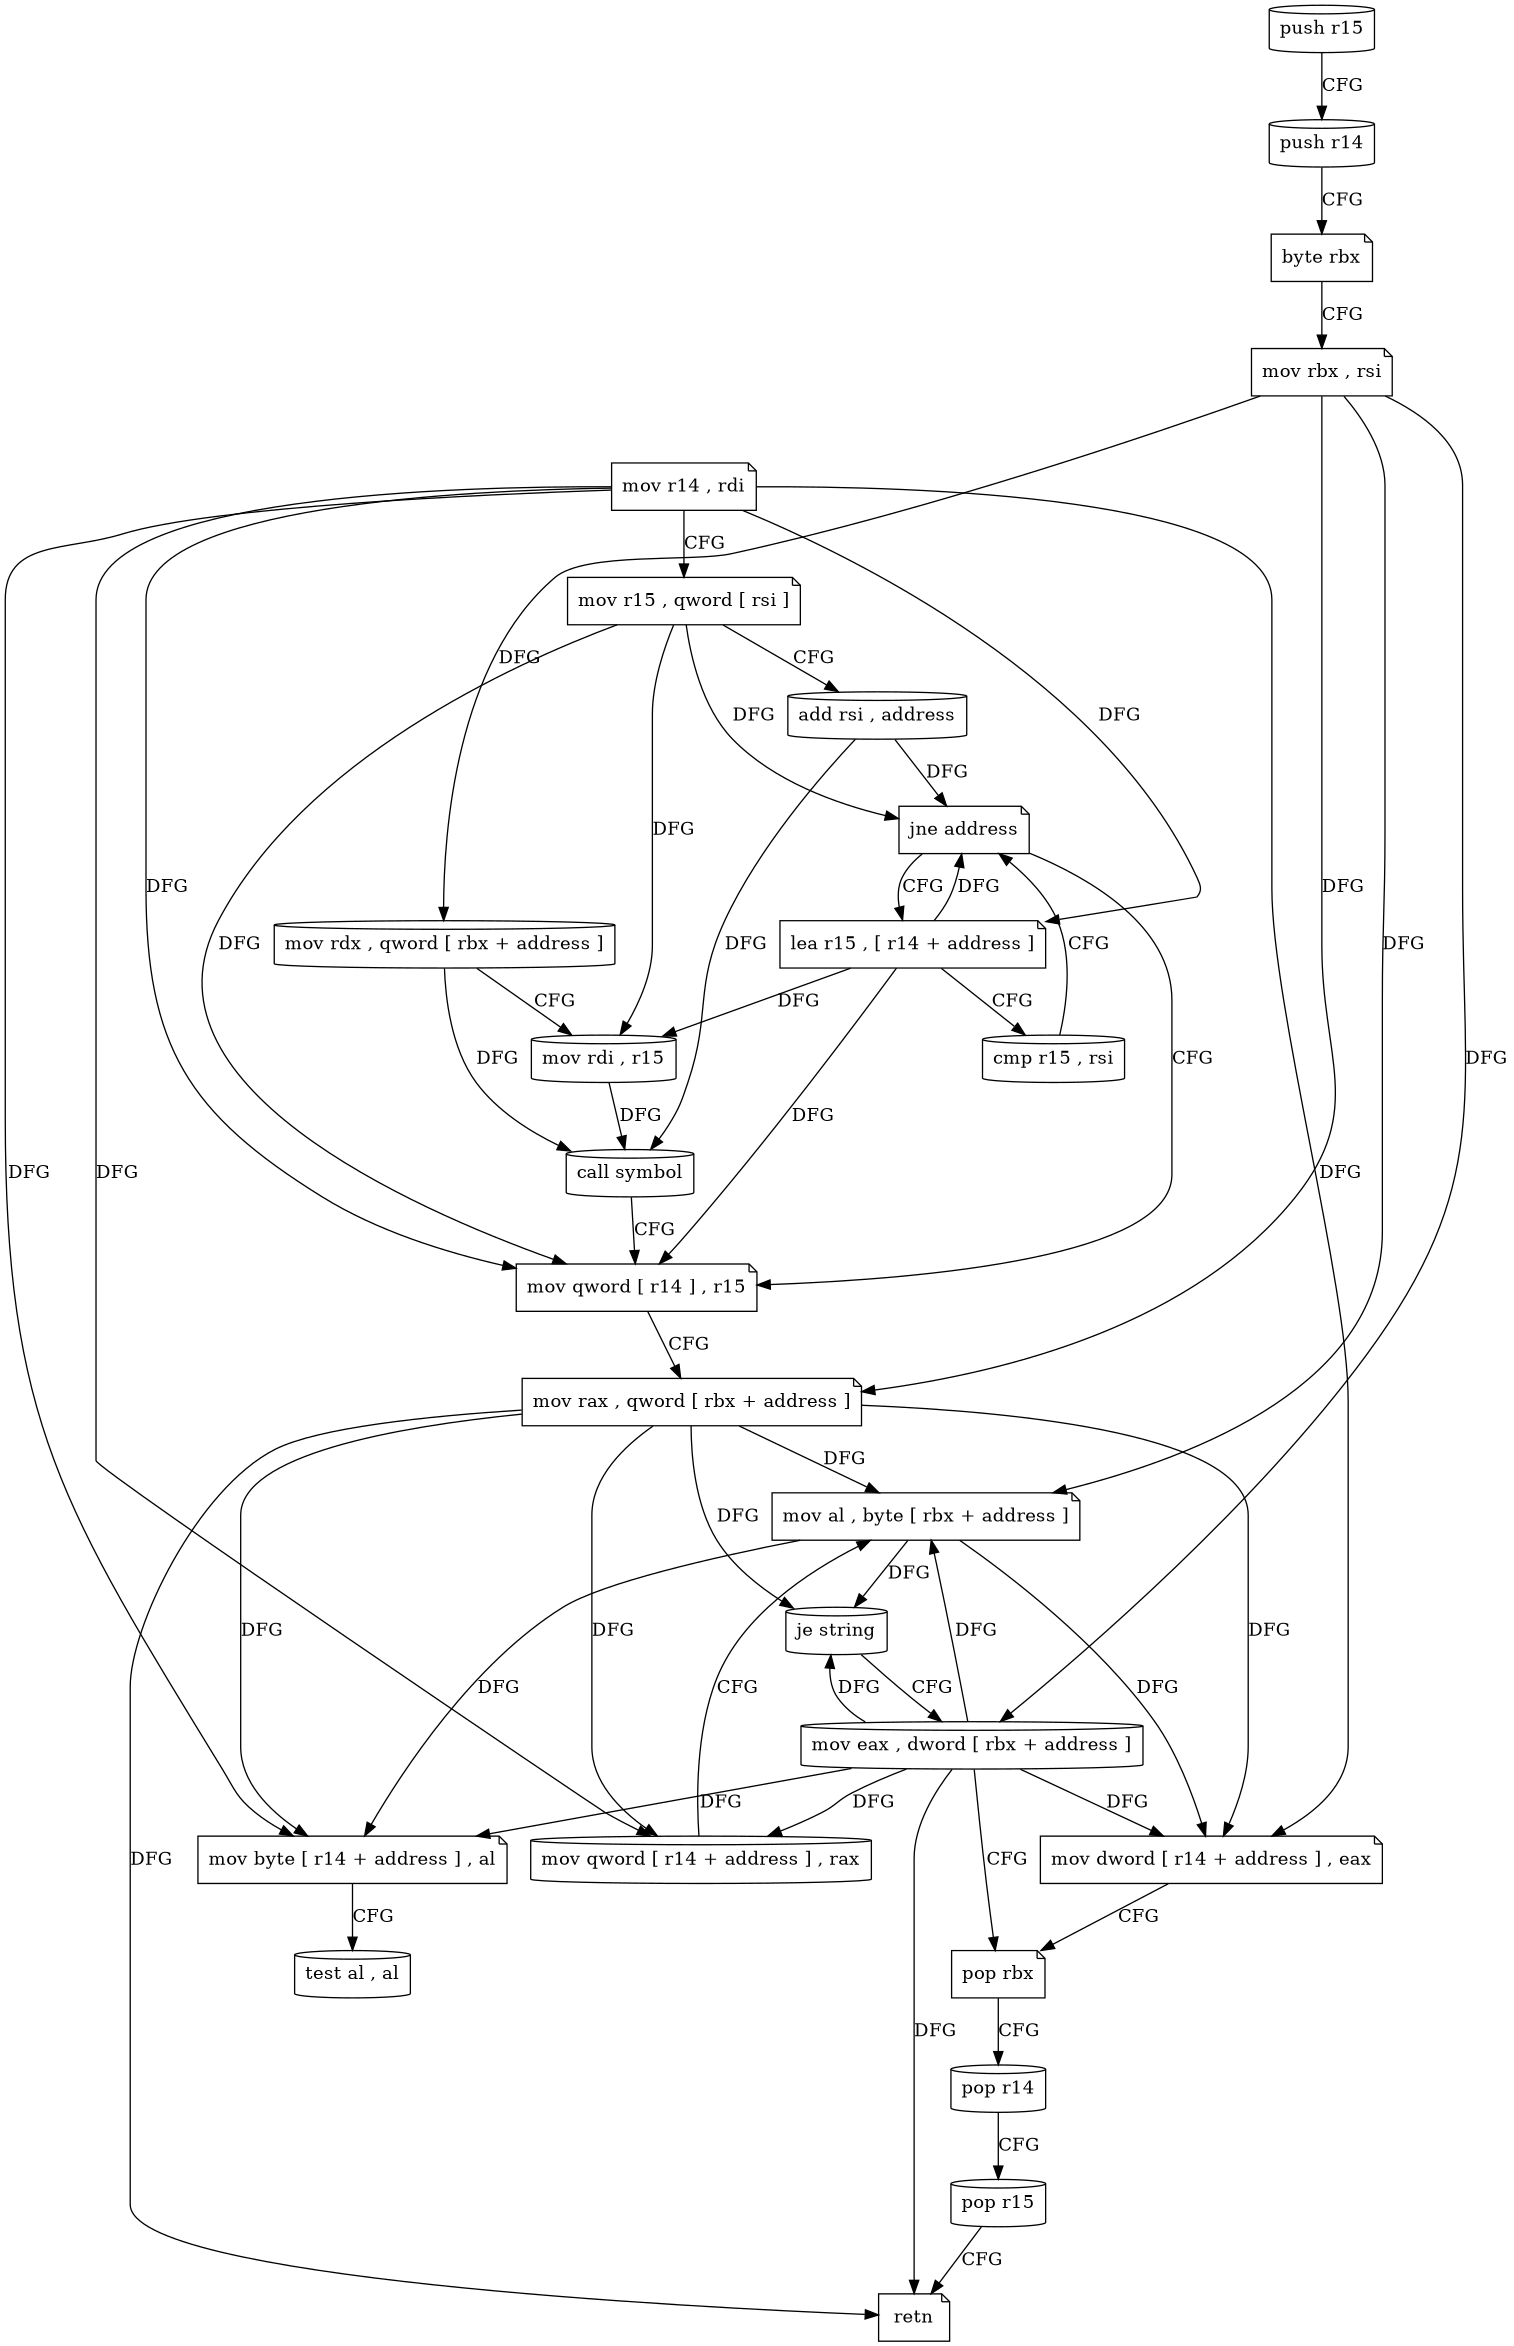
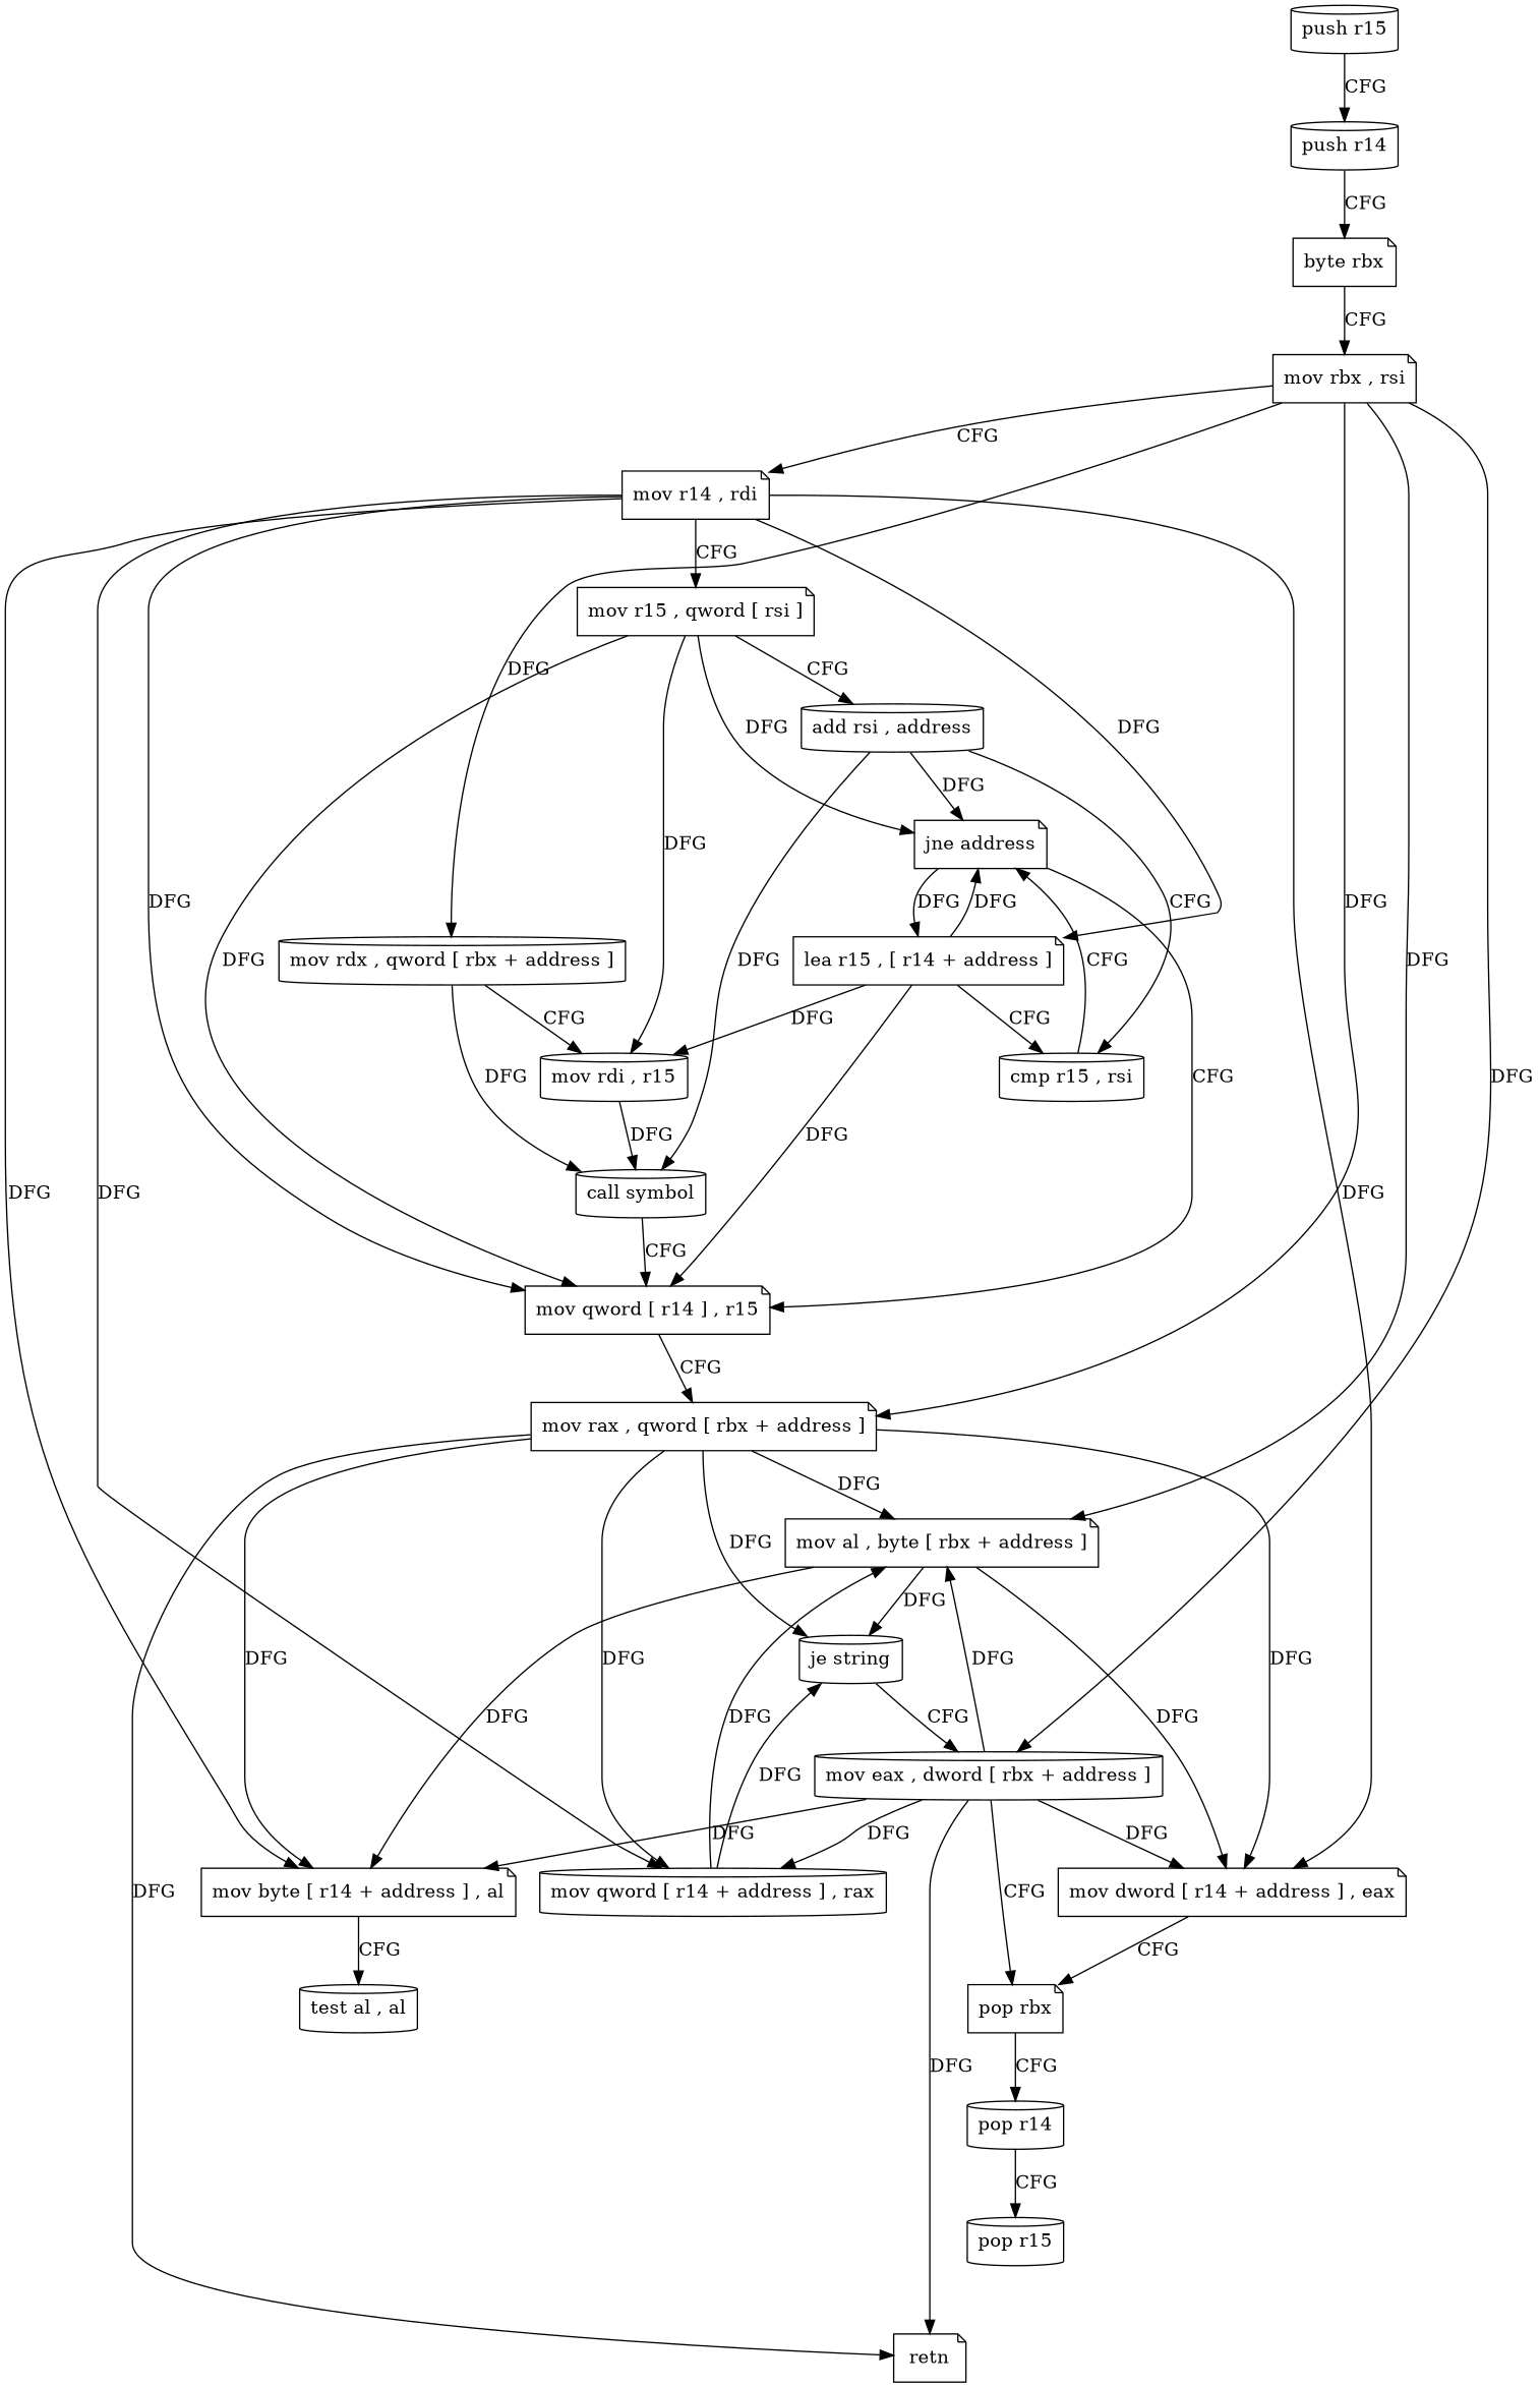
  digraph {
    node [shape=cylinder]
    n1 [label="push r15"]
    n2 [label="push r14"]
    n3 [label="byte rbx" shape=note]
    n4 [label="mov rbx , rsi" shape=note]
    n5 [label="mov r14 , rdi" shape=note]
    n6 [label="mov rax , qword [ rbx + address ]" shape=note]
    n7 [label="mov al , byte [ rbx + address ]" shape=note]
    n8 [label="mov eax , dword [ rbx + address ]"]
    n9 [label="mov rdx , qword [ rbx + address ]"]
    n10 [label="mov r15 , qword [ rsi ]" shape=note]
    n11 [label="mov qword [ r14 ] , r15" shape=note]
    n12 [label="lea r15 , [ r14 + address ]" shape=note]
    n13 [label="mov qword [ r14 + address ] , rax"]
    n14 [label="mov byte [ r14 + address ] , al" shape=note]
    n15 [label="mov dword [ r14 + address ] , eax" shape=note]
    n16 [label="je string"]
    n17 [label=retn shape=note]
    n18 [label="pop rbx" shape=note]
    n19 [label="mov rdi , r15"]
    n20 [label="call symbol"]
    n21 [label="add rsi , address"]
    n22 [label="jne address" shape=note]
    n23 [label="cmp r15 , rsi"]
    n24 [label="test al , al"]
    n25 [label="pop r14"]
    n26 [label="pop r15"]
    n1 -> n2 [label=CFG]
    n2 -> n3 [label=CFG]
    n3 -> n4 [label=CFG]
+   n4 -> n5 [label=CFG]
    n4 -> n6 [label=DFG]
    n4 -> n7 [label=DFG]
    n4 -> n8 [label=DFG]
    n4 -> n9 [label=DFG]
    n5 -> n10 [label=CFG]
    n5 -> n11 [label=DFG]
    n5 -> n12 [label=DFG]
    n5 -> n13 [label=DFG]
    n5 -> n14 [label=DFG]
    n5 -> n15 [label=DFG]
    n6 -> n7 [label=DFG]
    n6 -> n13 [label=DFG]
    n6 -> n14 [label=DFG]
    n6 -> n15 [label=DFG]
    n6 -> n16 [label=DFG]
    n6 -> n17 [label=DFG]
    n7 -> n14 [label=DFG]
    n7 -> n15 [label=DFG]
    n7 -> n16 [label=DFG]
    n8 -> n7 [label=DFG]
    n8 -> n13 [label=DFG]
    n8 -> n14 [label=DFG]
    n8 -> n15 [label=DFG]
-   n8 -> n16 [label=DFG]
+   n13 -> n16 [label=DFG]
    n8 -> n17 [label=DFG]
    n8 -> n18 [label=CFG]
    n9 -> n19 [label=CFG]
    n9 -> n20 [label=DFG]
    n10 -> n11 [label=DFG]
    n10 -> n19 [label=DFG]
    n10 -> n21 [label=CFG]
    n10 -> n22 [label=DFG]
    n11 -> n6 [label=CFG]
    n12 -> n11 [label=DFG]
    n12 -> n19 [label=DFG]
    n12 -> n22 [label=DFG]
    n12 -> n23 [label=CFG]
-   n13 -> n7 [label=CFG]
+   n13 -> n7 [label=DFG]
    n14 -> n24 [label=CFG]
    n15 -> n18 [label=CFG]
    n16 -> n8 [label=CFG]
    n18 -> n25 [label=CFG]
    n19 -> n20 [label=DFG]
    n20 -> n11 [label=CFG]
    n21 -> n20 [label=DFG]
    n21 -> n22 [label=DFG]
+   n21 -> n23 [label=CFG]
    n22 -> n11 [label=CFG]
-   n22 -> n12 [label=CFG]
+   n22 -> n12 [label=DFG]
    n23 -> n22 [label=CFG]
    n25 -> n26 [label=CFG]
-   n26 -> n17 [label=CFG]
  }
